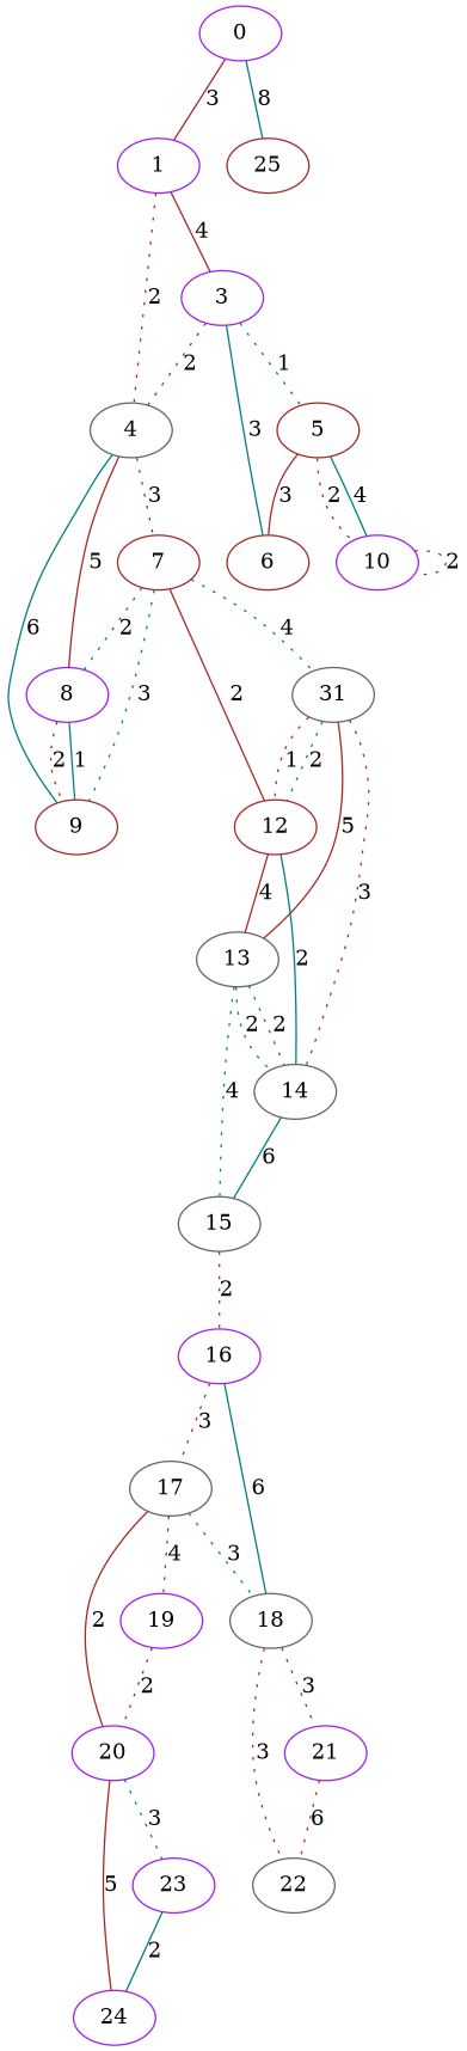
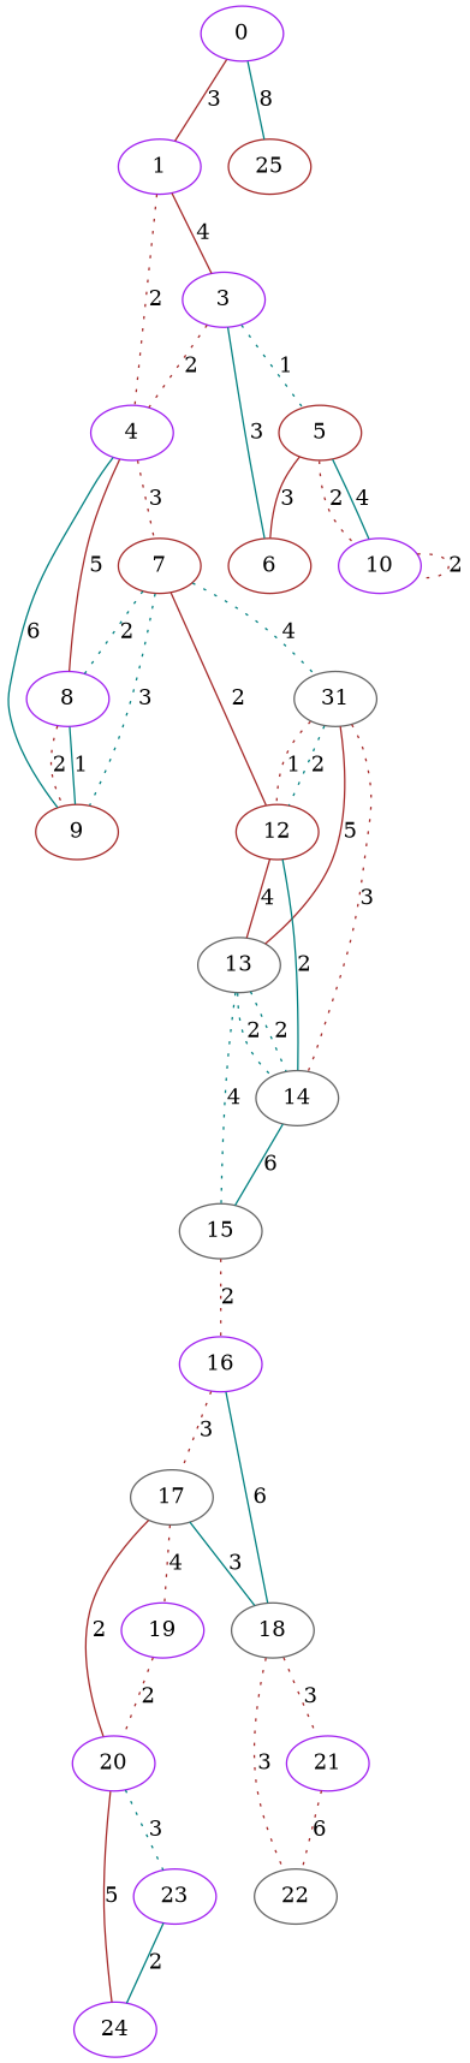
  graph {
    node [color=purple weight=1]
    edge [color=brown style=dotted]
    0
    1
    25 [color=brown weight=4]
    3
-   4 [color=gray40]
+   4
    5 [color=brown]
    6 [color=brown]
    7 [color=brown]
    8
    9 [color=brown]
    10 [weight=2]
    n12 [color=gray40 label=31]
    12 [color=brown]
    13 [color=gray40]
    14 [color=gray40]
    15 [color=gray40]
    16
    17 [color=gray40]
    18 [color=gray40]
    19
    20
    21
    22 [color=gray40]
    23
    24
    0 -- 1 [label=3 style=solid]
    0 -- 25 [color=teal label=8 style=solid]
    1 -- 3 [label=4 style=solid]
    1 -- 4 [label=2]
    3 -- 4 [label=2]
    3 -- 5 [color=teal label=1]
    3 -- 6 [color=teal label=3 style=solid]
    4 -- 7 [label=3]
    4 -- 8 [label=5 style=solid]
    4 -- 9 [color=teal label=6 style=solid]
    5 -- 6 [label=3 style=solid]
    5 -- 10 [color=teal label=4 style=solid]
    5 -- 10 [label=2]
    7 -- 8 [color=teal label=2]
    7 -- 9 [color=teal label=3]
    7 -- n12 [color=teal label=4]
    7 -- 12 [label=2 style=solid]
    8 -- 9 [label=2]
    8 -- 9 [color=teal label=1 style=solid]
    10 -- 10 [label=2]
    n12 -- 12 [label=1]
    n12 -- 12 [color=teal label=2]
    n12 -- 13 [label=5 style=solid]
    n12 -- 14 [label=3]
    12 -- 13 [label=4 style=solid]
    12 -- 14 [color=teal label=2 style=solid]
    13 -- 14 [color=teal label=2]
    13 -- 14 [color=teal label=2]
    13 -- 15 [color=teal label=4]
    14 -- 15 [color=teal label=6 style=solid]
    15 -- 16 [label=2]
    16 -- 17 [label=3]
    16 -- 18 [color=teal label=6 style=solid]
-   17 -- 18 [color=teal label=3]
+   17 -- 18 [color=teal label=3 style=solid]
    17 -- 19 [label=4]
    17 -- 20 [label=2 style=solid]
    18 -- 21 [label=3]
    18 -- 22 [label=3]
    19 -- 20 [label=2]
    20 -- 23 [color=teal label=3]
    20 -- 24 [label=5 style=solid]
    21 -- 22 [label=6]
    23 -- 24 [color=teal label=2 style=solid]
  }
